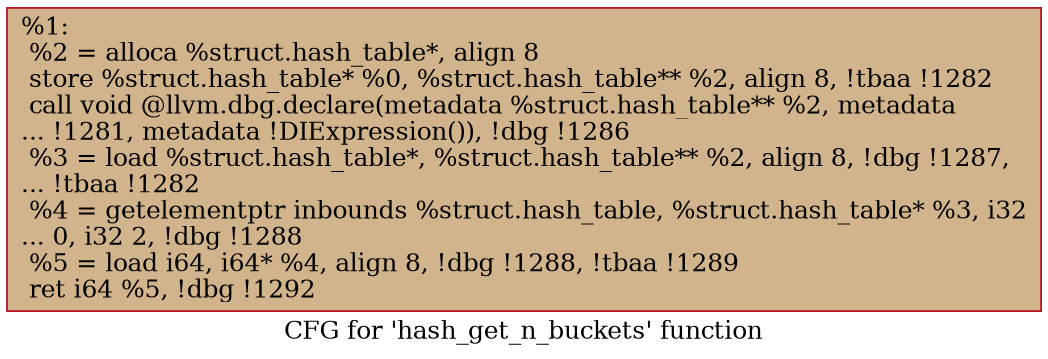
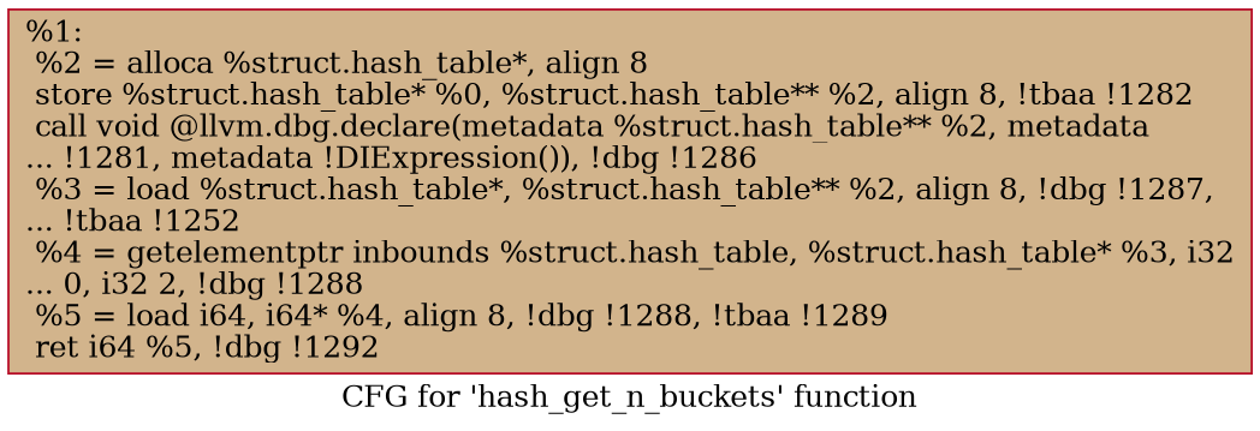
  digraph {
    label="CFG for 'hash_get_n_buckets' function"
-   n1 [color="#b70d28ff" fillcolor=tan label="{%1:\l  %2 = alloca %struct.hash_table*, align 8\l  store %struct.hash_table* %0, %struct.hash_table** %2, align 8, !tbaa !1282\l  call void @llvm.dbg.declare(metadata %struct.hash_table** %2, metadata\l... !1281, metadata !DIExpression()), !dbg !1286\l  %3 = load %struct.hash_table*, %struct.hash_table** %2, align 8, !dbg !1287,\l... !tbaa !1282\l  %4 = getelementptr inbounds %struct.hash_table, %struct.hash_table* %3, i32\l... 0, i32 2, !dbg !1288\l  %5 = load i64, i64* %4, align 8, !dbg !1288, !tbaa !1289\l  ret i64 %5, !dbg !1292\l}" shape=record style=filled]
+   n1 [color="#b70d28ff" fillcolor=tan label="{%1:\l  %2 = alloca %struct.hash_table*, align 8\l  store %struct.hash_table* %0, %struct.hash_table** %2, align 8, !tbaa !1282\l  call void @llvm.dbg.declare(metadata %struct.hash_table** %2, metadata\l... !1281, metadata !DIExpression()), !dbg !1286\l  %3 = load %struct.hash_table*, %struct.hash_table** %2, align 8, !dbg !1287,\l... !tbaa !1252\l  %4 = getelementptr inbounds %struct.hash_table, %struct.hash_table* %3, i32\l... 0, i32 2, !dbg !1288\l  %5 = load i64, i64* %4, align 8, !dbg !1288, !tbaa !1289\l  ret i64 %5, !dbg !1292\l}" shape=record style=filled]
  }
